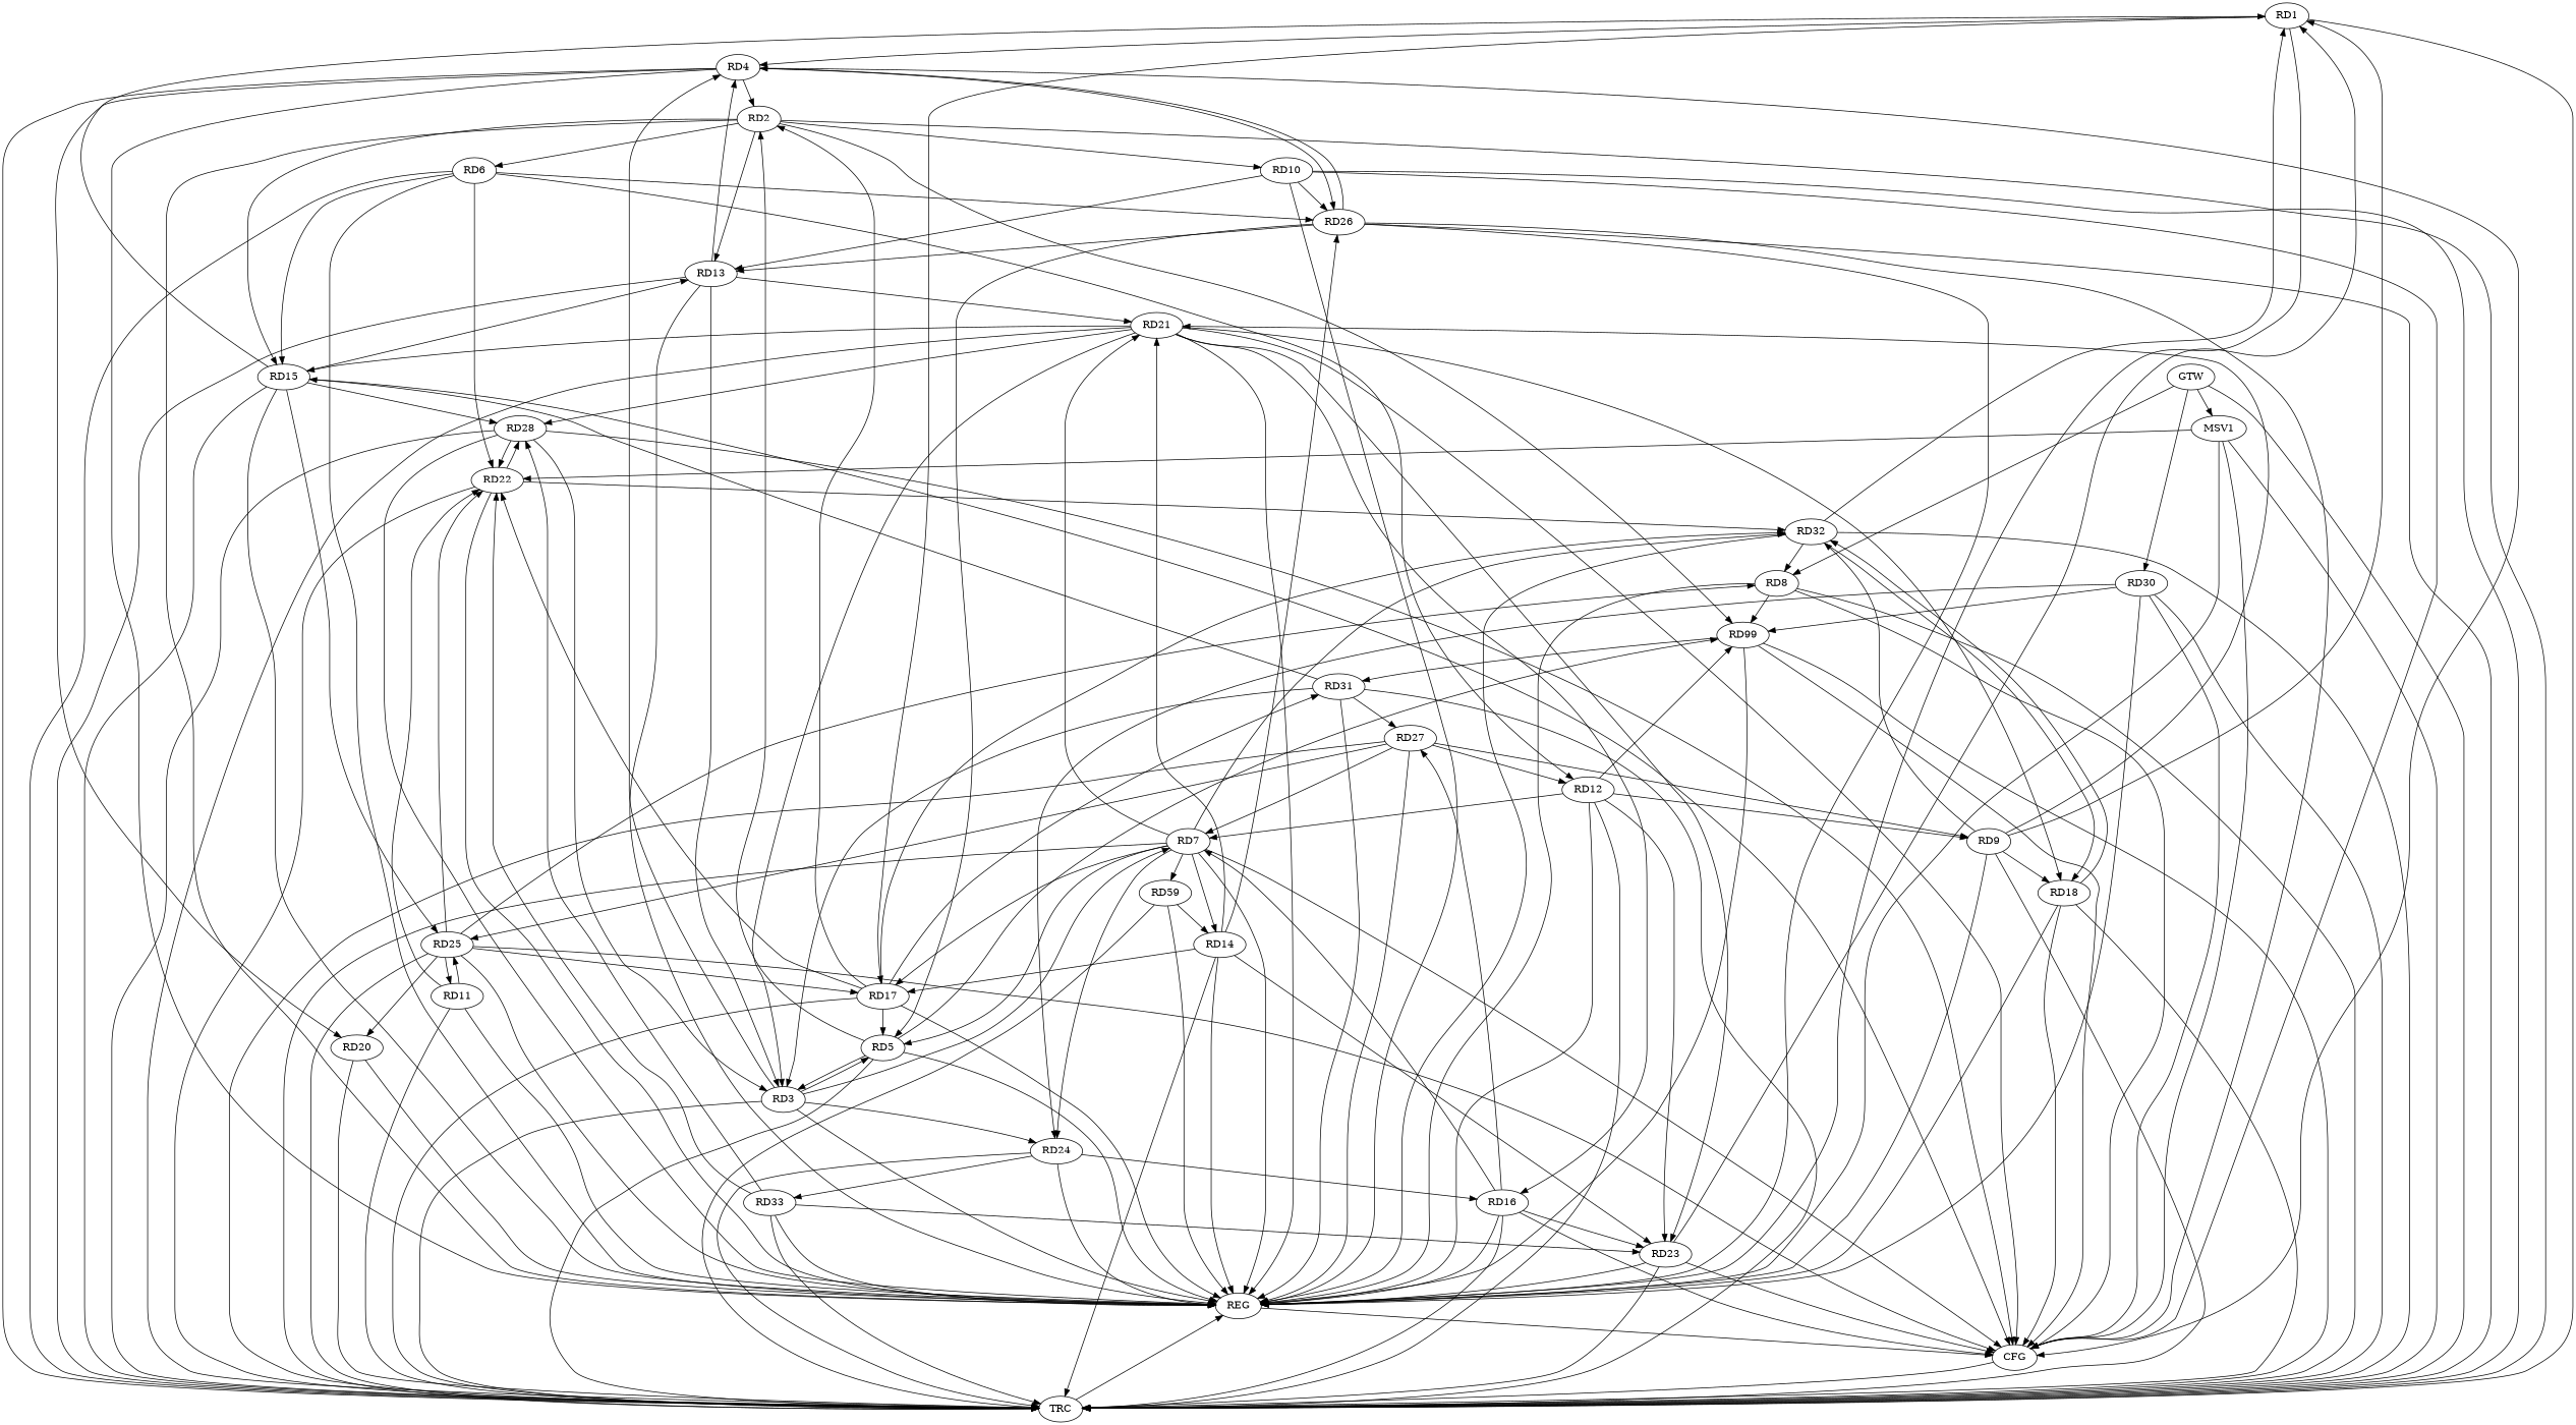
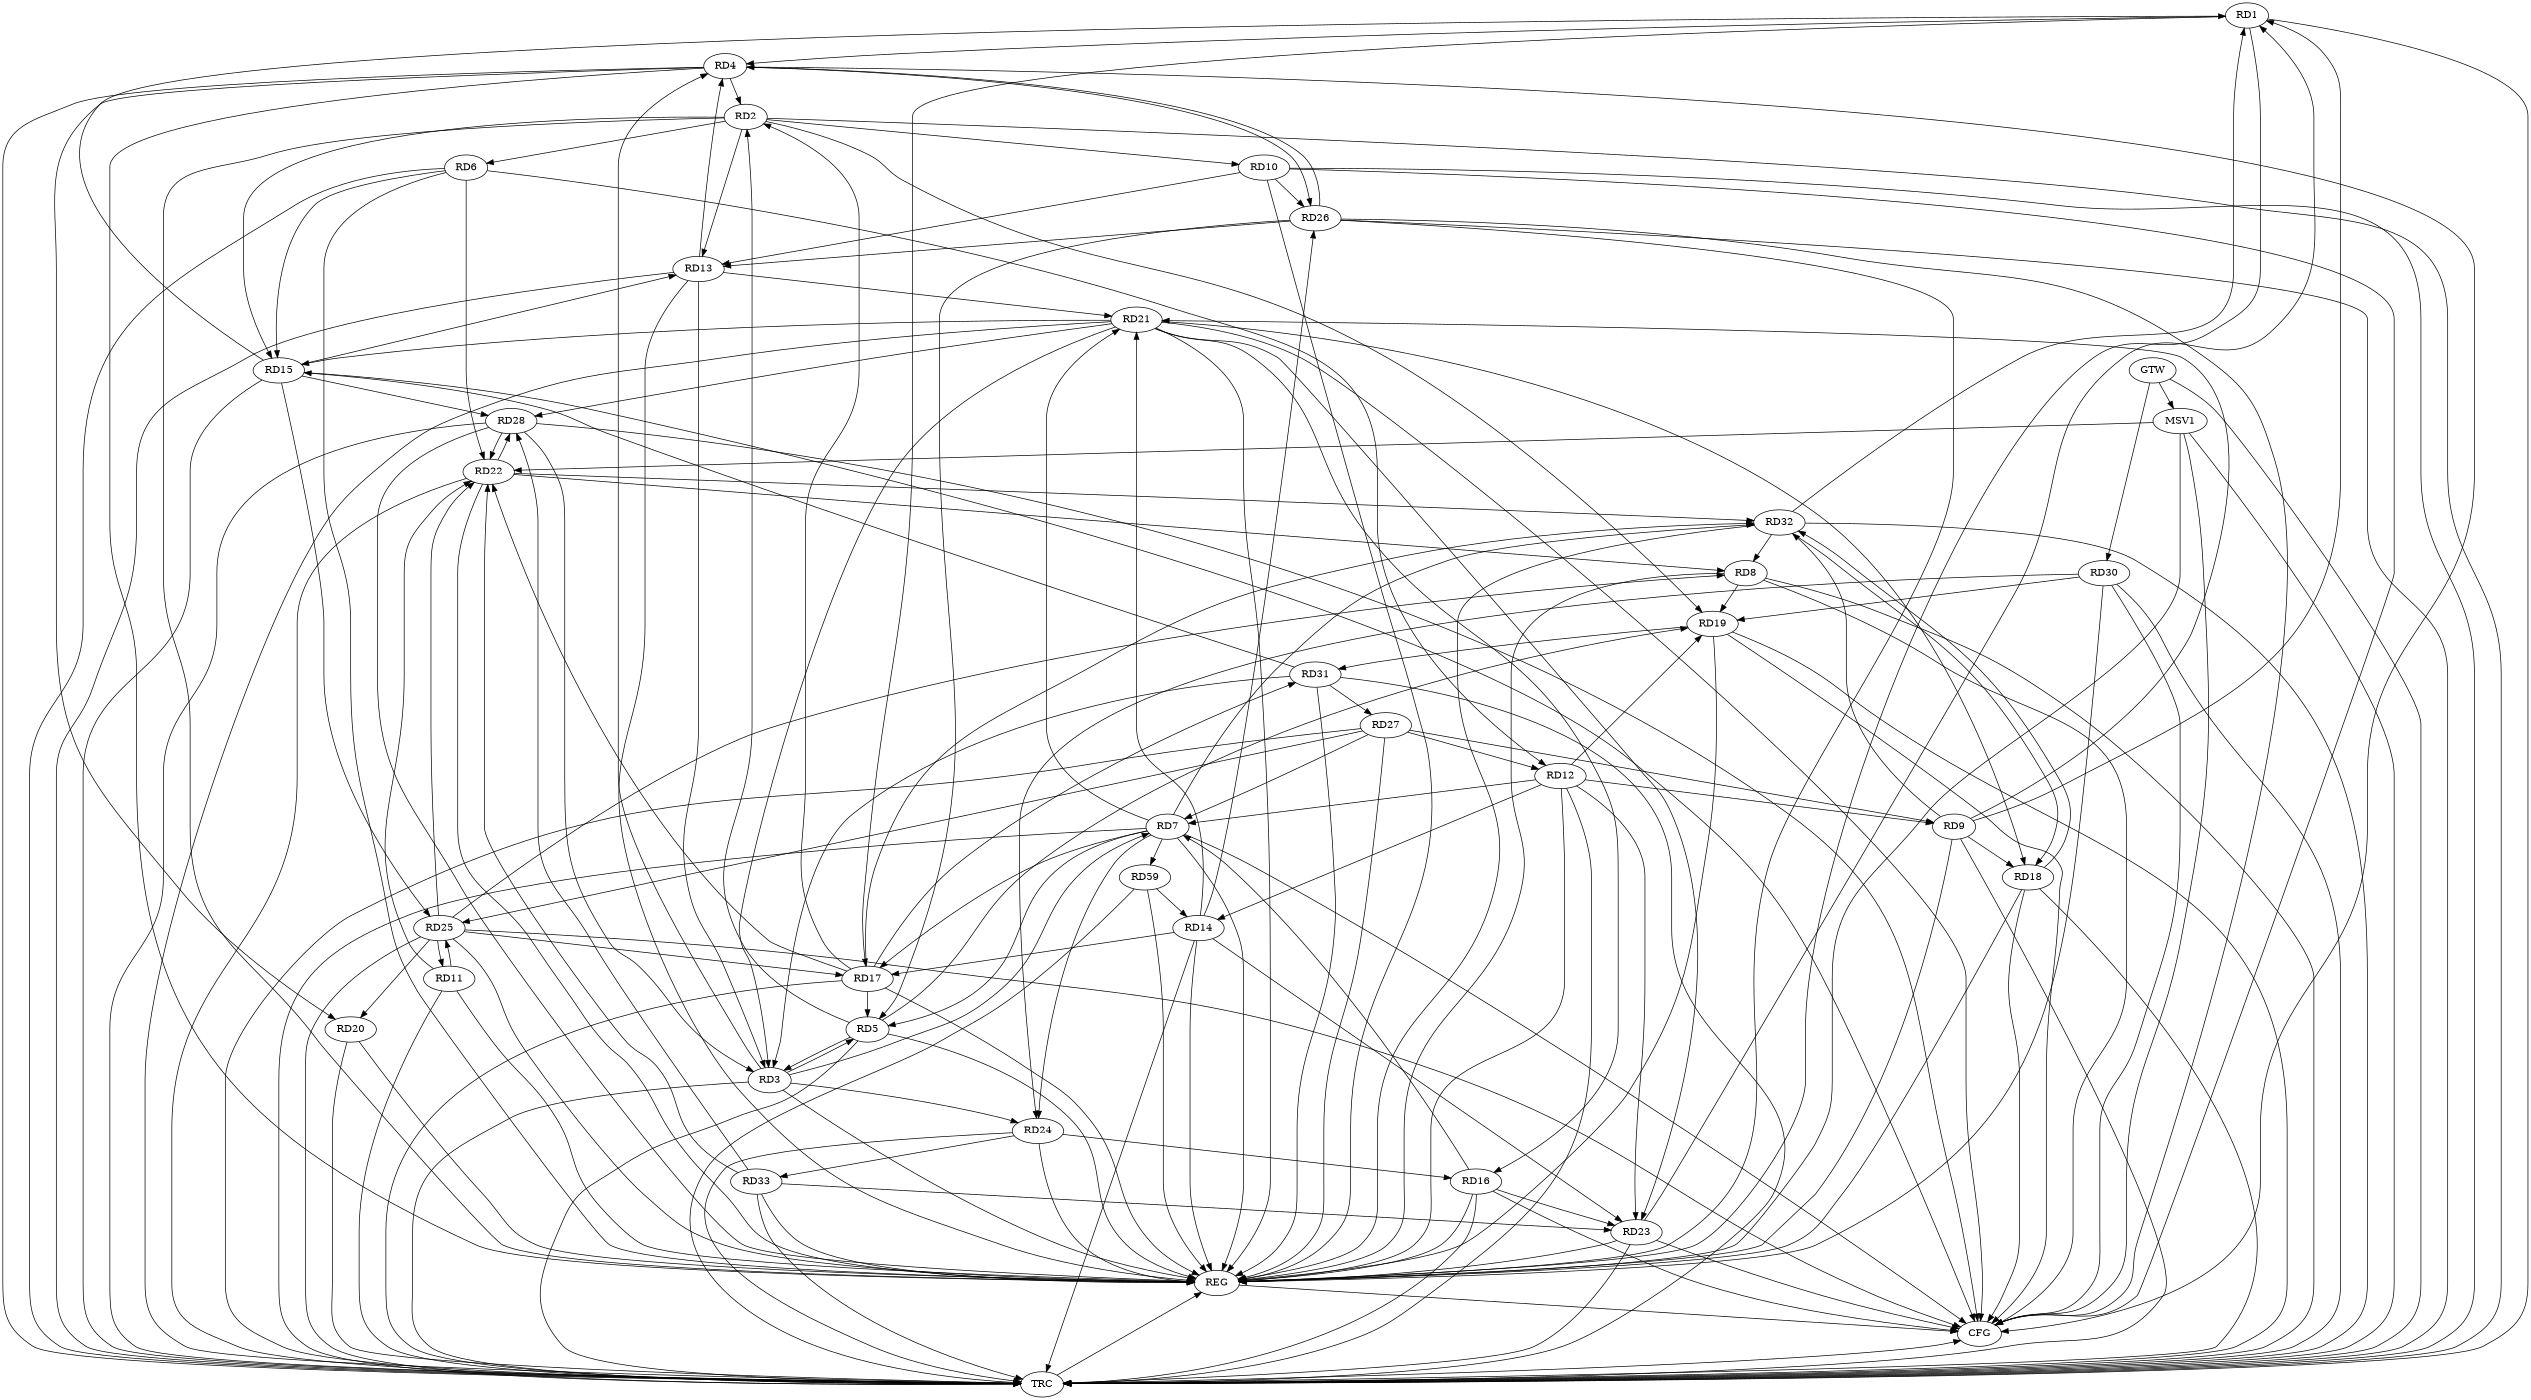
  strict digraph {
    n1 [label=RD1]
    n2 [label=RD4]
    n3 [label=RD17]
    n4 [label=REG]
    n5 [label=TRC]
    n6 [label=RD2]
    n7 [label=RD20]
    n8 [label=RD26]
    n9 [label=CFG]
    n10 [label=RD5]
    n11 [label=RD22]
    n12 [label=RD32]
    n13 [label=RD31]
    n14 [label=RD6]
    n15 [label=RD10]
    n16 [label=RD13]
    n17 [label=RD15]
-   n18 [label=RD99]
+   n18 [label=RD19]
    n19 [label=RD12]
    n20 [label=RD3]
    n21 [label=RD21]
    n22 [label=RD25]
    n23 [label=RD28]
    n24 [label=RD7]
    n25 [label=RD24]
    n26 [label=RD59]
    n27 [label=RD16]
    n28 [label=RD33]
    n29 [label=RD9]
    n30 [label=RD14]
    n31 [label=RD23]
    n32 [label=RD8]
    n33 [label=RD18]
    n34 [label=RD11]
    n35 [label=RD27]
    n36 [label=RD30]
    n37 [label=GTW]
    n38 [label=MSV1]
    n1 -> n2
    n1 -> n3
    n1 -> n4
    n1 -> n5
    n2 -> n4
    n2 -> n5
    n2 -> n6
    n2 -> n7
    n2 -> n8
    n2 -> n9
    n3 -> n4
    n3 -> n5
    n3 -> n6
    n3 -> n10
    n3 -> n11
    n3 -> n12
    n3 -> n13
    n4 -> n9
    n5 -> n4
    n6 -> n4
    n6 -> n5
    n6 -> n14
    n6 -> n15
    n6 -> n16
    n6 -> n17
    n6 -> n18
    n7 -> n4
    n7 -> n5
    n8 -> n2
    n8 -> n4
    n8 -> n5
    n8 -> n9
    n8 -> n10
    n8 -> n16
-   n9 -> n5
+   n5 -> n9
    n10 -> n4
    n10 -> n5
    n10 -> n6
    n10 -> n18
    n10 -> n20
    n11 -> n4
    n11 -> n5
    n11 -> n12
    n11 -> n23
-   n37 -> n32
+   n11 -> n32
    n12 -> n1
    n12 -> n4
    n12 -> n5
    n12 -> n32
    n12 -> n33
    n13 -> n4
    n13 -> n5
    n13 -> n17
    n13 -> n20
    n13 -> n35
    n14 -> n4
    n14 -> n5
-   n14 -> n8
    n14 -> n11
    n14 -> n17
    n14 -> n19
    n15 -> n4
    n15 -> n5
    n15 -> n8
    n15 -> n9
    n15 -> n16
    n16 -> n2
    n16 -> n4
    n16 -> n5
    n16 -> n20
    n16 -> n21
    n17 -> n1
-   n17 -> n4
    n17 -> n5
    n17 -> n9
    n17 -> n16
    n17 -> n22
    n17 -> n23
    n18 -> n4
    n18 -> n5
    n18 -> n9
    n18 -> n13
    n19 -> n4
    n19 -> n5
    n19 -> n18
    n19 -> n24
    n19 -> n29
-   n24 -> n30
+   n19 -> n30
    n19 -> n31
    n20 -> n2
    n20 -> n4
    n20 -> n5
    n20 -> n10
    n20 -> n24
    n20 -> n25
    n21 -> n4
    n21 -> n5
    n21 -> n9
    n21 -> n17
    n21 -> n20
    n21 -> n23
    n21 -> n27
    n21 -> n31
    n21 -> n33
    n22 -> n3
    n22 -> n4
    n22 -> n5
    n22 -> n7
    n22 -> n9
    n22 -> n11
    n22 -> n32
    n22 -> n34
    n23 -> n4
    n23 -> n5
    n23 -> n9
    n23 -> n11
    n23 -> n20
    n24 -> n3
    n24 -> n4
    n24 -> n5
    n24 -> n9
    n24 -> n10
    n24 -> n12
    n24 -> n21
    n24 -> n25
    n24 -> n26
    n25 -> n4
    n25 -> n5
    n25 -> n27
    n25 -> n28
    n26 -> n4
    n26 -> n5
    n26 -> n30
    n27 -> n4
    n27 -> n5
    n27 -> n9
    n27 -> n24
    n27 -> n31
-   n27 -> n35
    n28 -> n4
    n28 -> n5
    n28 -> n11
    n28 -> n23
    n28 -> n31
    n29 -> n1
    n29 -> n4
    n29 -> n5
    n29 -> n12
    n29 -> n21
    n29 -> n33
    n30 -> n3
    n30 -> n4
    n30 -> n5
    n30 -> n8
    n30 -> n21
    n30 -> n31
    n31 -> n1
    n31 -> n4
    n31 -> n5
    n31 -> n9
    n32 -> n4
    n32 -> n5
    n32 -> n9
    n32 -> n18
    n33 -> n4
    n33 -> n5
    n33 -> n9
    n33 -> n12
    n34 -> n4
    n34 -> n5
    n34 -> n11
    n34 -> n22
    n35 -> n4
    n35 -> n5
    n35 -> n19
    n35 -> n22
    n35 -> n24
    n35 -> n29
    n36 -> n4
    n36 -> n5
    n36 -> n9
    n36 -> n18
    n36 -> n25
    n37 -> n5
    n37 -> n36
    n37 -> n38
    n38 -> n4
    n38 -> n5
    n38 -> n9
    n38 -> n11
  }
